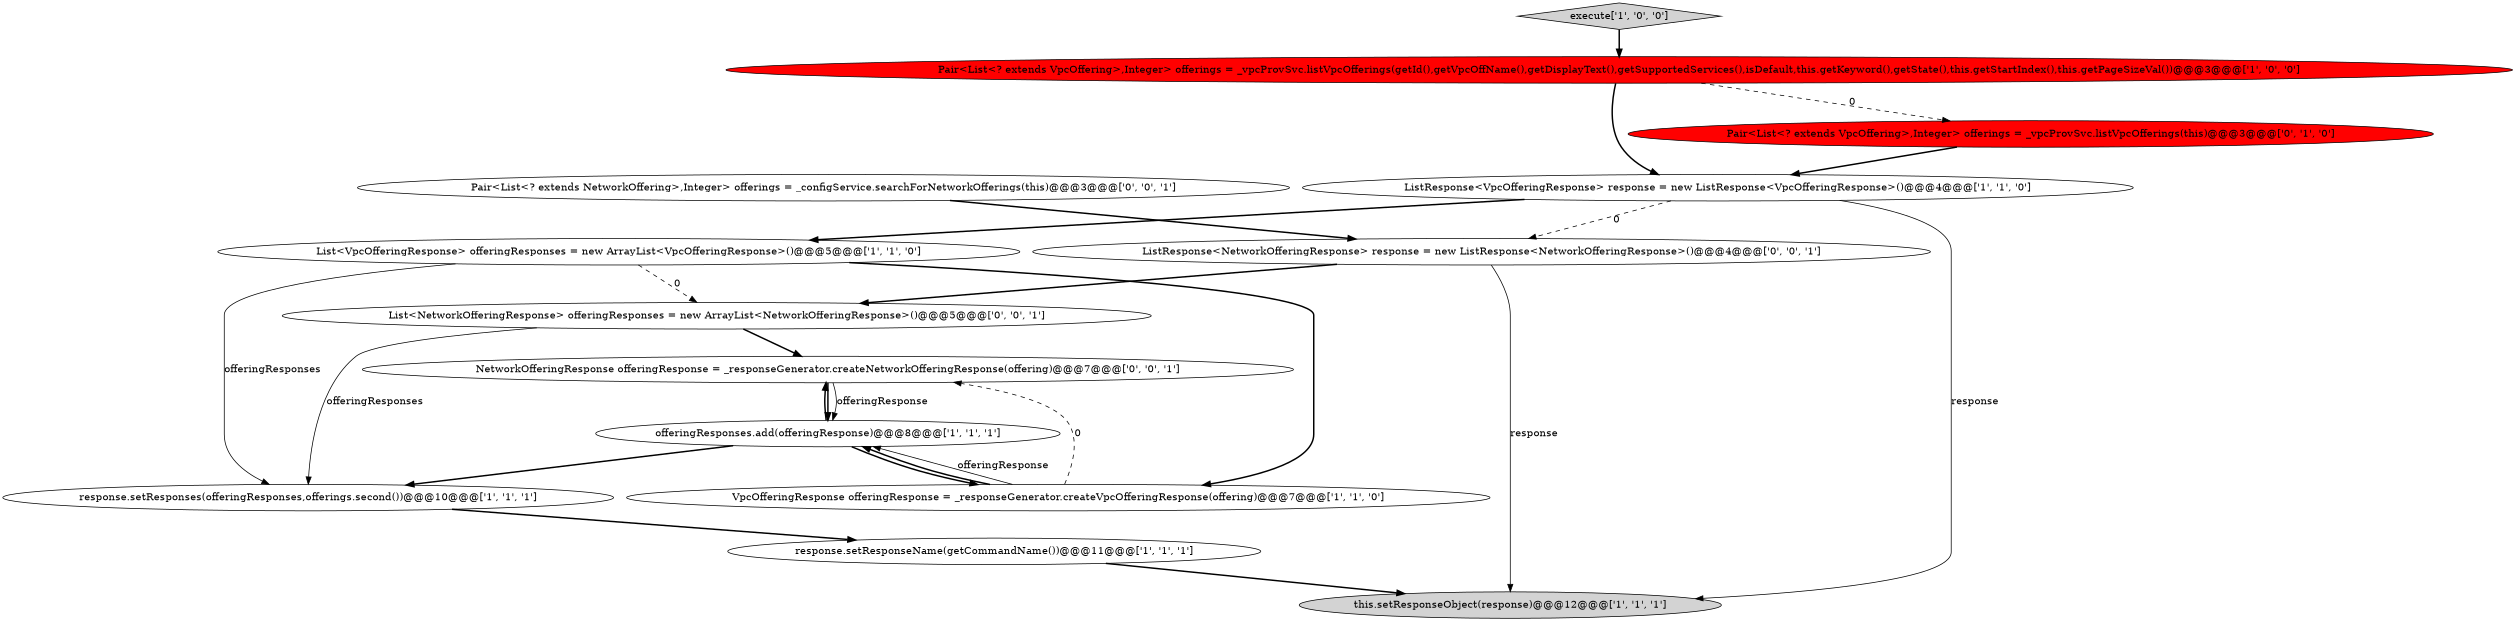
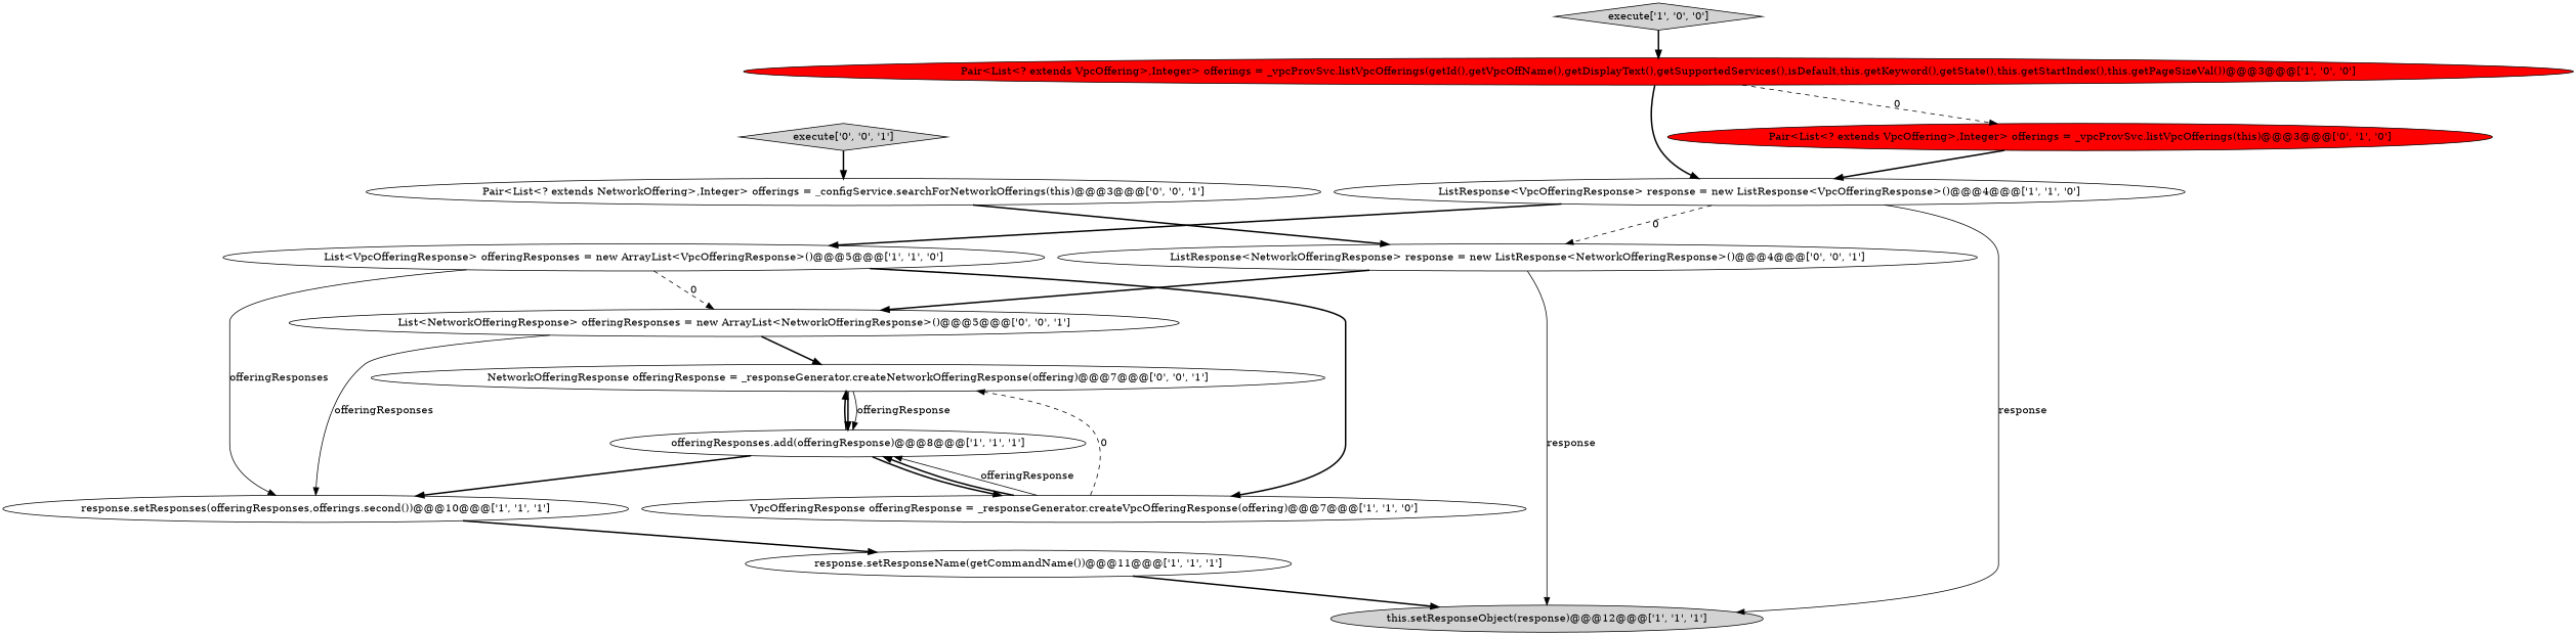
  digraph {
    node [fillcolor=white shape=ellipse style=filled]
    edge [style=bold]
    n1 [label="ListResponse<VpcOfferingResponse> response = new ListResponse<VpcOfferingResponse>()@@@4@@@['1', '1', '0']"]
    n2 [label="List<VpcOfferingResponse> offeringResponses = new ArrayList<VpcOfferingResponse>()@@@5@@@['1', '1', '0']"]
    n3 [fillcolor=lightgray label="this.setResponseObject(response)@@@12@@@['1', '1', '1']"]
    n4 [label="ListResponse<NetworkOfferingResponse> response = new ListResponse<NetworkOfferingResponse>()@@@4@@@['0', '0', '1']"]
    n5 [label="List<NetworkOfferingResponse> offeringResponses = new ArrayList<NetworkOfferingResponse>()@@@5@@@['0', '0', '1']"]
    n6 [label="VpcOfferingResponse offeringResponse = _responseGenerator.createVpcOfferingResponse(offering)@@@7@@@['1', '1', '0']"]
    n7 [label="response.setResponses(offeringResponses,offerings.second())@@@10@@@['1', '1', '1']"]
    n8 [fillcolor=red label="Pair<List<? extends VpcOffering>,Integer> offerings = _vpcProvSvc.listVpcOfferings(this)@@@3@@@['0', '1', '0']"]
    n9 [label="Pair<List<? extends NetworkOffering>,Integer> offerings = _configService.searchForNetworkOfferings(this)@@@3@@@['0', '0', '1']"]
    n10 [label="NetworkOfferingResponse offeringResponse = _responseGenerator.createNetworkOfferingResponse(offering)@@@7@@@['0', '0', '1']"]
    n11 [label="offeringResponses.add(offeringResponse)@@@8@@@['1', '1', '1']"]
    n12 [label="response.setResponseName(getCommandName())@@@11@@@['1', '1', '1']"]
+   n13 [fillcolor=lightgray label="execute['0', '0', '1']" shape=diamond]
    n14 [fillcolor=lightgray label="execute['1', '0', '0']" shape=diamond]
    n15 [fillcolor=red label="Pair<List<? extends VpcOffering>,Integer> offerings = _vpcProvSvc.listVpcOfferings(getId(),getVpcOffName(),getDisplayText(),getSupportedServices(),isDefault,this.getKeyword(),getState(),this.getStartIndex(),this.getPageSizeVal())@@@3@@@['1', '0', '0']"]
    n1 -> n2
    n1 -> n3 [label=response style=solid]
    n1 -> n4 [label=0 style=dashed]
    n2 -> n5 [label=0 style=dashed]
    n2 -> n6
    n2 -> n7 [label=offeringResponses style=solid]
    n4 -> n3 [label=response style=solid]
    n4 -> n5
    n5 -> n7 [label=offeringResponses style=solid]
    n5 -> n10
    n6 -> n10 [label=0 style=dashed]
    n6 -> n11
    n6 -> n11 [label=offeringResponse style=solid]
    n7 -> n12
    n8 -> n1
    n9 -> n4
    n10 -> n11
    n10 -> n11 [label=offeringResponse style=solid]
    n11 -> n6
    n11 -> n7
    n11 -> n10
    n12 -> n3
+   n13 -> n9
    n14 -> n15
    n15 -> n1
    n15 -> n8 [label=0 style=dashed]
  }
